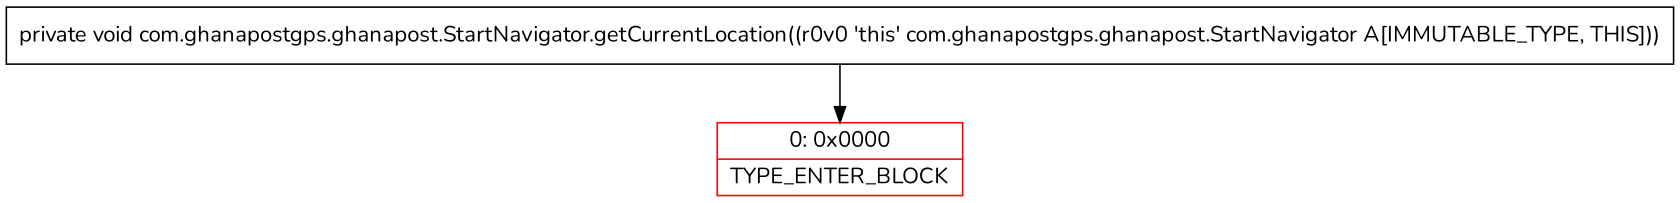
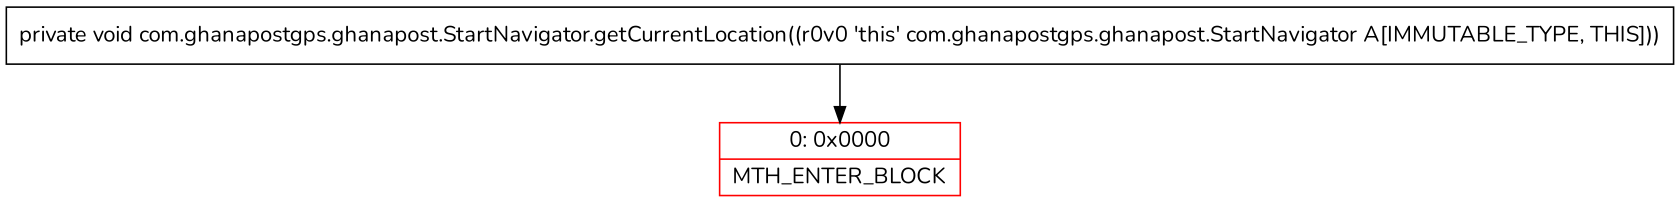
  digraph {
    fontname=Nunito
    node [shape=record fontname=Nunito]
-   n1 [color=red label="{0\:\ 0x0000|TYPE_ENTER_BLOCK\l}"]
+   n1 [color=red label="{0\:\ 0x0000|MTH_ENTER_BLOCK\l}"]
    n2 [label="{private void com.ghanapostgps.ghanapost.StartNavigator.getCurrentLocation((r0v0 'this' com.ghanapostgps.ghanapost.StartNavigator A[IMMUTABLE_TYPE, THIS])) }"]
    subgraph cluster_1 {
      label="R(0)"
    }
    n2 -> n1 [fontname=Nunito]
  }
